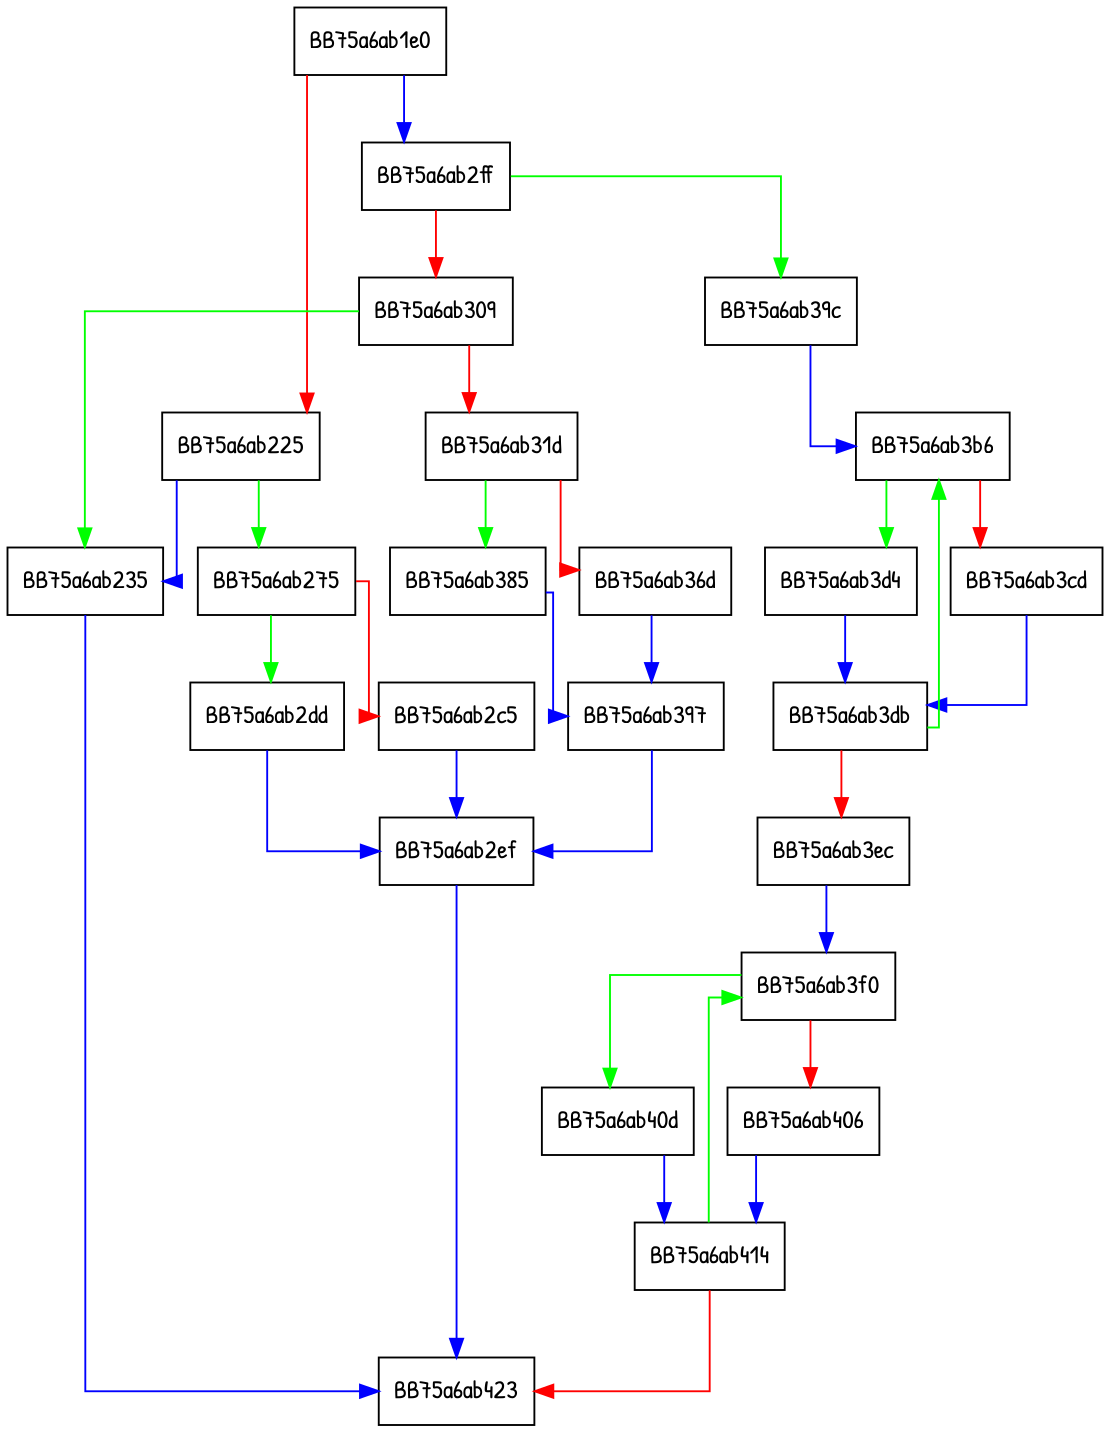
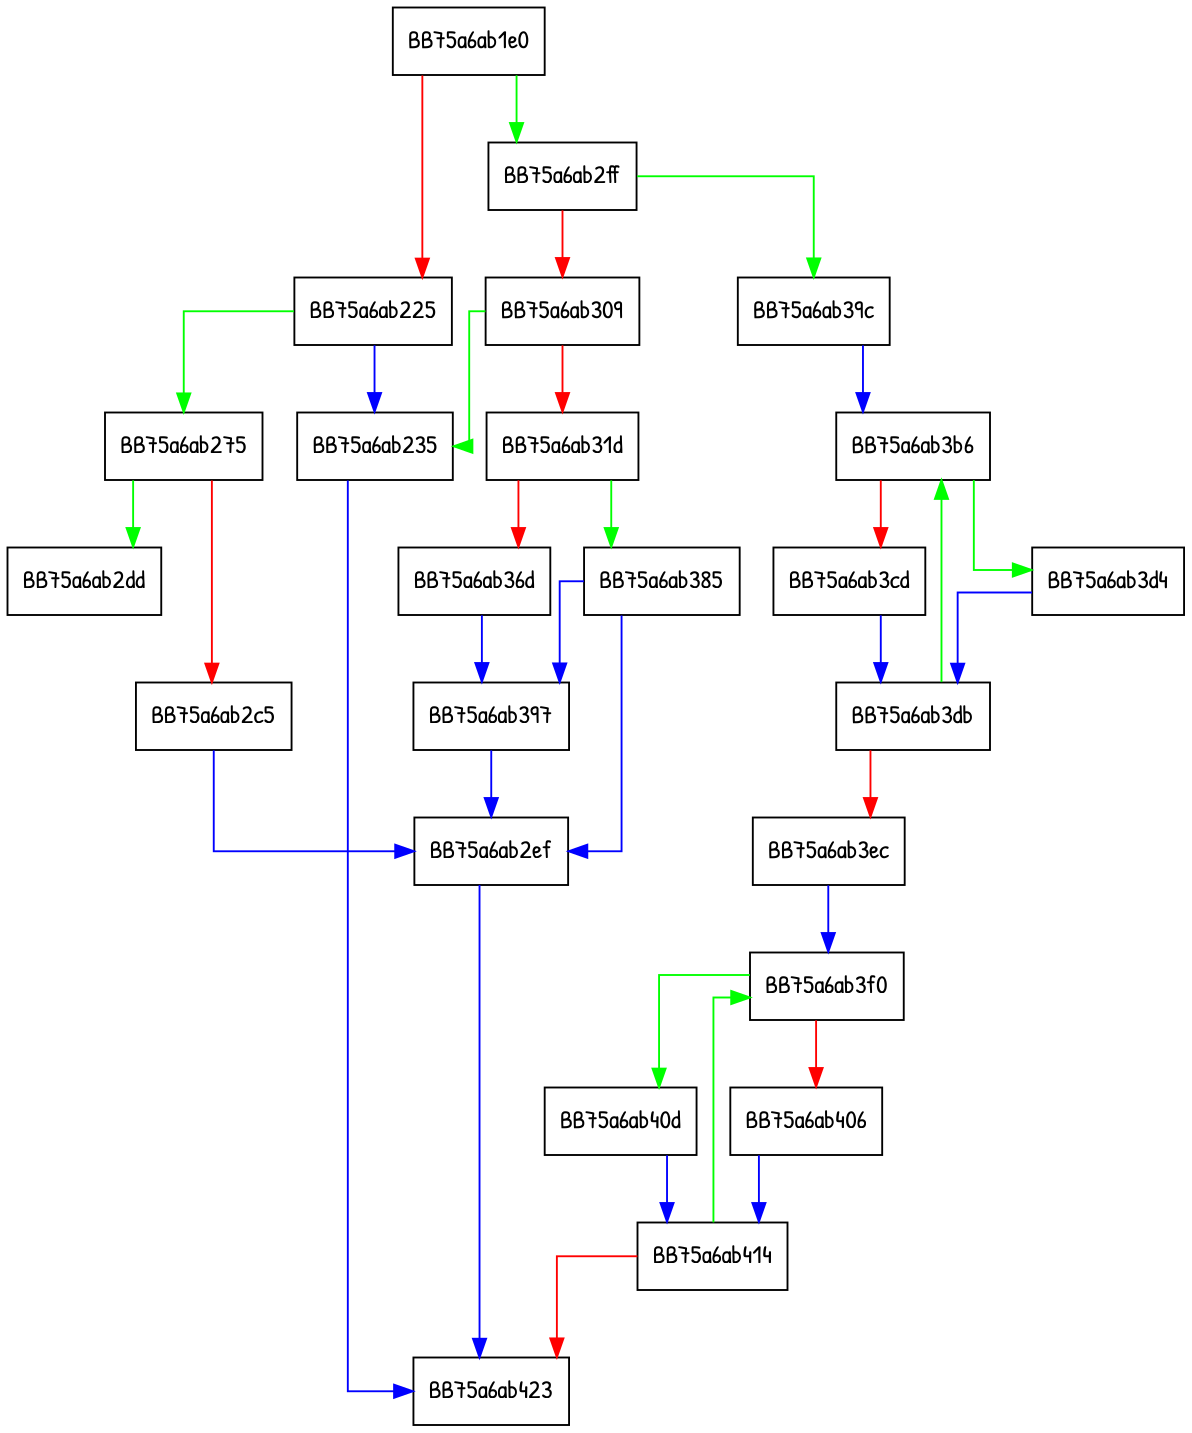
  digraph {
    fontname="Patrick Hand"
    splines=ortho
    node [fontname="Patrick Hand" shape=box]
    edge [color=blue fontname="Patrick Hand"]
    BB75a6ab1e0
    BB75a6ab2ff
    BB75a6ab225
    BB75a6ab39c
    BB75a6ab309
    BB75a6ab275
    BB75a6ab235
    BB75a6ab3b6
    BB75a6ab31d
    BB75a6ab2dd
    BB75a6ab2c5
    BB75a6ab423
    BB75a6ab2ef
    BB75a6ab3d4
    BB75a6ab3cd
    BB75a6ab385
    BB75a6ab36d
    BB75a6ab397
    BB75a6ab3db
    BB75a6ab3ec
    BB75a6ab3f0
    BB75a6ab40d
    BB75a6ab406
    BB75a6ab414
-   BB75a6ab1e0 -> BB75a6ab2ff
+   BB75a6ab1e0 -> BB75a6ab2ff [color=green]
    BB75a6ab1e0 -> BB75a6ab225 [color=red]
    BB75a6ab2ff -> BB75a6ab39c [color=green]
    BB75a6ab2ff -> BB75a6ab309 [color=red]
    BB75a6ab225 -> BB75a6ab275 [color=green]
    BB75a6ab225 -> BB75a6ab235
    BB75a6ab39c -> BB75a6ab3b6
    BB75a6ab309 -> BB75a6ab235 [color=green]
    BB75a6ab309 -> BB75a6ab31d [color=red]
    BB75a6ab275 -> BB75a6ab2dd [color=green]
    BB75a6ab275 -> BB75a6ab2c5 [color=red]
    BB75a6ab235 -> BB75a6ab423
    BB75a6ab3b6 -> BB75a6ab3d4 [color=green]
    BB75a6ab3b6 -> BB75a6ab3cd [color=red]
    BB75a6ab31d -> BB75a6ab385 [color=green]
    BB75a6ab31d -> BB75a6ab36d [color=red]
-   BB75a6ab2dd -> BB75a6ab2ef
+   BB75a6ab385 -> BB75a6ab2ef
    BB75a6ab2c5 -> BB75a6ab2ef
    BB75a6ab2ef -> BB75a6ab423
    BB75a6ab3d4 -> BB75a6ab3db
    BB75a6ab3cd -> BB75a6ab3db
    BB75a6ab385 -> BB75a6ab397
    BB75a6ab36d -> BB75a6ab397
    BB75a6ab397 -> BB75a6ab2ef
    BB75a6ab3db -> BB75a6ab3b6 [color=green]
    BB75a6ab3db -> BB75a6ab3ec [color=red]
    BB75a6ab3ec -> BB75a6ab3f0
    BB75a6ab3f0 -> BB75a6ab40d [color=green]
    BB75a6ab3f0 -> BB75a6ab406 [color=red]
    BB75a6ab40d -> BB75a6ab414
    BB75a6ab406 -> BB75a6ab414
    BB75a6ab414 -> BB75a6ab423 [color=red]
    BB75a6ab414 -> BB75a6ab3f0 [color=green]
  }
